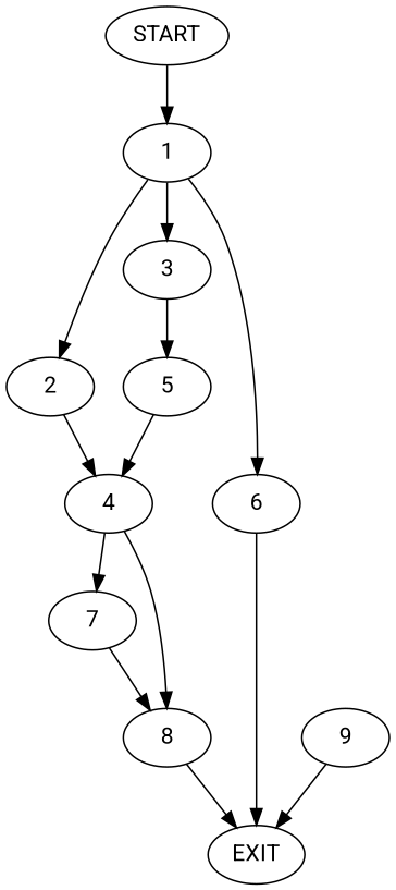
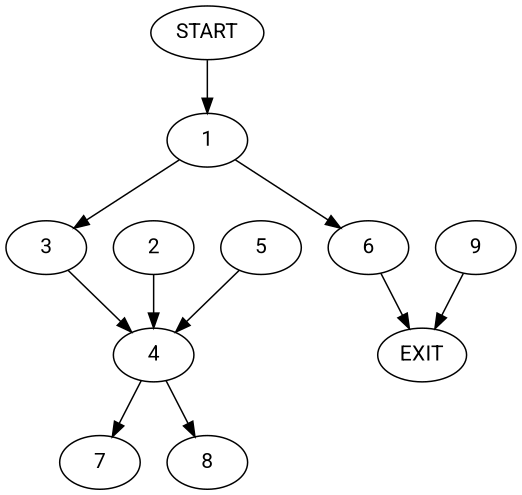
  digraph {
    fontname=Roboto
    node [fontname=Roboto]
    edge [fontname=Roboto]
    n1 [label=START]
    1
    2
    3
    6
    n6 [label=EXIT]
    4
    5
    7
    8
    9
    n1 -> 1
-   1 -> 2
    1 -> 3
    1 -> 6
    2 -> 4
-   3 -> 5
+   3 -> 4
    6 -> n6
    4 -> 7
    4 -> 8
    5 -> 4
-   7 -> 8
-   8 -> n6
    9 -> n6
  }
